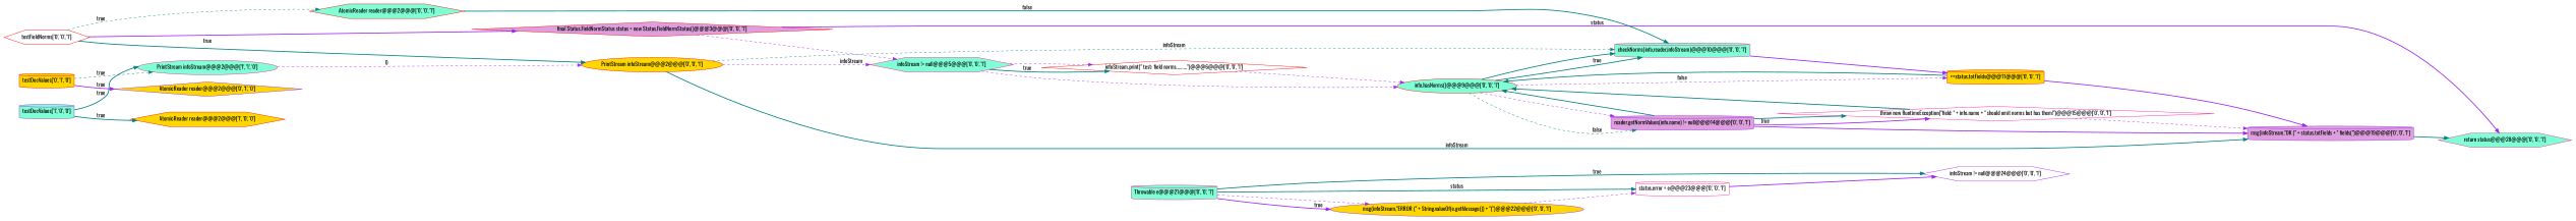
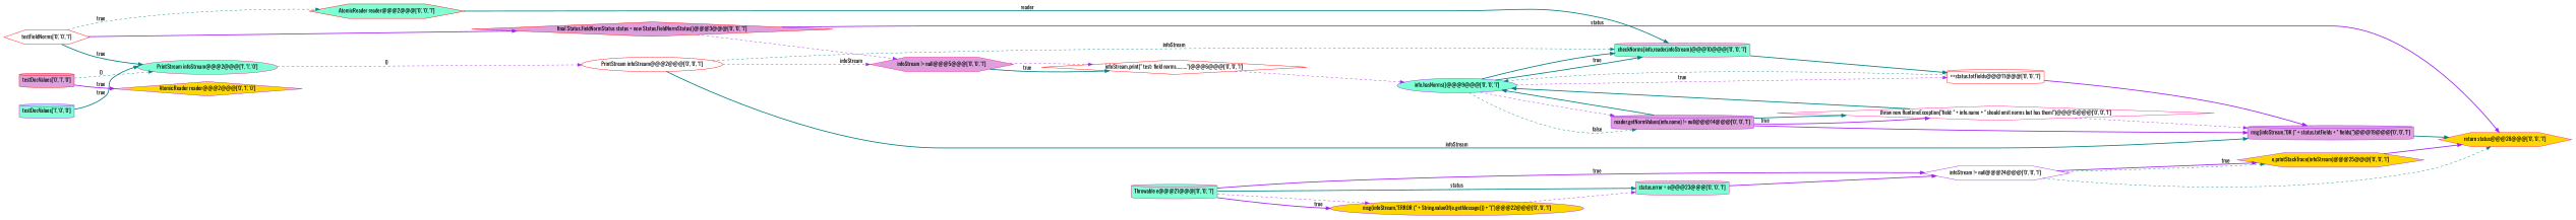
  digraph {
    fontname=Oswald
    rankdir=LR
    node [color=red fillcolor=aquamarine fontname=Oswald shape=cylinder style=filled]
    edge [color=purple fontname=Oswald style=bold]
-   n1 [color=deeppink label="return status@@@28@@@['0', '0', '1']" shape=hexagon]
+   n1 [color=deeppink fillcolor=gold label="return status@@@28@@@['0', '0', '1']" shape=hexagon]
    n2 [fillcolor=white label="testFieldNorms['0', '0', '1']" shape=hexagon]
    n3 [fillcolor=plum label="final Status.FieldNormStatus status = new Status.FieldNormStatus()@@@3@@@['0', '0', '1']" shape=diamond]
-   n4 [fillcolor=gold label="PrintStream infoStream@@@2@@@['0', '0', '1']" shape=ellipse]
+   n4 [fillcolor=white label="PrintStream infoStream@@@2@@@['0', '0', '1']" shape=ellipse]
    n5 [label="AtomicReader reader@@@2@@@['0', '0', '1']" shape=hexagon]
-   n6 [color=deeppink label="infoStream != null@@@5@@@['0', '0', '1']" shape=hexagon]
+   n6 [color=deeppink fillcolor=plum label="infoStream != null@@@5@@@['0', '0', '1']" shape=hexagon]
    n7 [color=deeppink label="checkNorms(info,reader,infoStream)@@@10@@@['0', '0', '1']"]
    n8 [color=purple fillcolor=plum label="msg(infoStream,\"OK (\" + status.totFields + \" fields(\")@@@19@@@['0', '0', '1']"]
    n9 [color=deeppink label="PrintStream infoStream@@@2@@@['1', '1', '0']" shape=ellipse]
-   n10 [label="info.hasNorms()@@@9@@@['0', '0', '1']" shape=ellipse]
+   n10 [color=purple label="info.hasNorms()@@@9@@@['0', '0', '1']" shape=ellipse]
    n11 [fillcolor=white label="infoStream.print(\" test: field norms.........\")@@@6@@@['0', '0', '1']" shape=diamond]
-   n12 [fillcolor=gold label="++status.totFields@@@11@@@['0', '0', '1']"]
-   n13 [fillcolor=gold label="testDocValues['0', '1', '0']"]
+   n12 [fillcolor=white label="++status.totFields@@@11@@@['0', '0', '1']"]
+   n13 [fillcolor=plum label="testDocValues['0', '1', '0']"]
    n14 [color=purple fillcolor=gold label="AtomicReader reader@@@2@@@['0', '1', '0']" shape=diamond]
-   n15 [fillcolor=gold label="AtomicReader reader@@@2@@@['1', '0', '0']" shape=hexagon]
    n16 [color=deeppink label="Throwable e@@@21@@@['0', '0', '1']"]
    n17 [color=purple fillcolor=white label="infoStream != null@@@24@@@['0', '0', '1']" shape=hexagon]
    n18 [color=purple fillcolor=gold label="msg(infoStream,\"ERROR (\" + String.valueOf(e.getMessage()) + \"(\")@@@22@@@['0', '0', '1']" shape=ellipse]
-   n19 [color=deeppink fillcolor=white label="status.error = e@@@23@@@['0', '0', '1']"]
+   n19 [color=deeppink label="status.error = e@@@23@@@['0', '0', '1']"]
+   n20 [color=purple fillcolor=gold label="e.printStackTrace(infoStream)@@@25@@@['0', '0', '1']" shape=hexagon]
    n21 [color=purple fillcolor=plum label="reader.getNormValues(info.name) != null@@@14@@@['0', '0', '1']"]
    n22 [color=deeppink fillcolor=white label="throw new RuntimeException(\"field: \" + info.name + \" should omit norms but has them!\")@@@15@@@['0', '0', '1']" shape=diamond]
    n23 [color=purple label="testDocValues['1', '0', '0']"]
    n2 -> n3
-   n2 -> n4 [color=teal label=true]
+   n2 -> n9 [color=teal label=true]
    n2 -> n5 [color=teal label=true style=dashed]
    n3 -> n1 [label=status]
    n3 -> n6 [style=dashed]
    n4 -> n6 [label=infoStream style=dashed]
    n4 -> n7 [color=teal label=infoStream style=dashed]
    n4 -> n8 [color=teal label=infoStream]
-   n5 -> n7 [color=teal label=false]
-   n6 -> n10 [style=dashed]
+   n5 -> n7 [color=teal label=reader]
    n6 -> n11 [style=dashed]
    n6 -> n11 [color=teal label=true]
-   n7 -> n12
+   n7 -> n12 [color=teal]
    n8 -> n1 [color=teal]
    n9 -> n4 [label=0 style=dashed]
    n10 -> n7 [color=teal]
    n10 -> n7 [color=teal label=true]
-   n10 -> n12 [label=false style=dashed]
+   n10 -> n12 [label=true style=dashed]
    n10 -> n21 [color=teal label=false style=dashed]
    n10 -> n21 [style=dashed]
    n11 -> n10 [style=dashed]
    n12 -> n8
-   n12 -> n10 [color=teal]
-   n13 -> n9 [color=teal label=true style=dashed]
+   n12 -> n10 [color=teal style=dashed]
+   n13 -> n9 [color=teal label=0 style=dashed]
    n13 -> n14 [label=true]
-   n16 -> n17 [color=teal label=true]
+   n16 -> n17 [label=true]
    n16 -> n18 [style=dashed]
    n16 -> n18 [label=true]
    n16 -> n19 [color=teal label=status]
+   n17 -> n1 [color=teal style=dashed]
+   n17 -> n20 [label=true]
+   n17 -> n20 [color=teal style=dashed]
    n18 -> n19 [style=dashed]
    n19 -> n17
+   n20 -> n1
    n21 -> n8
    n21 -> n10 [color=teal]
    n21 -> n22 [label=true]
    n21 -> n22 [color=teal]
    n22 -> n8 [style=dashed]
    n22 -> n10 [color=teal]
    n23 -> n9 [color=teal label=true]
-   n23 -> n15 [color=teal label=true]
  }
